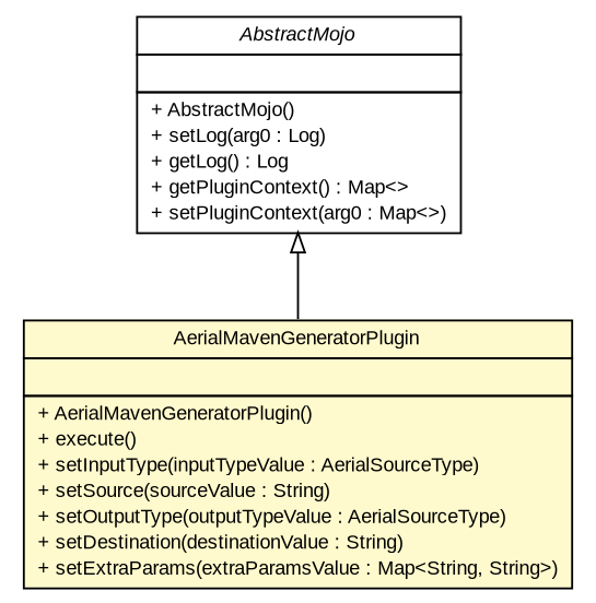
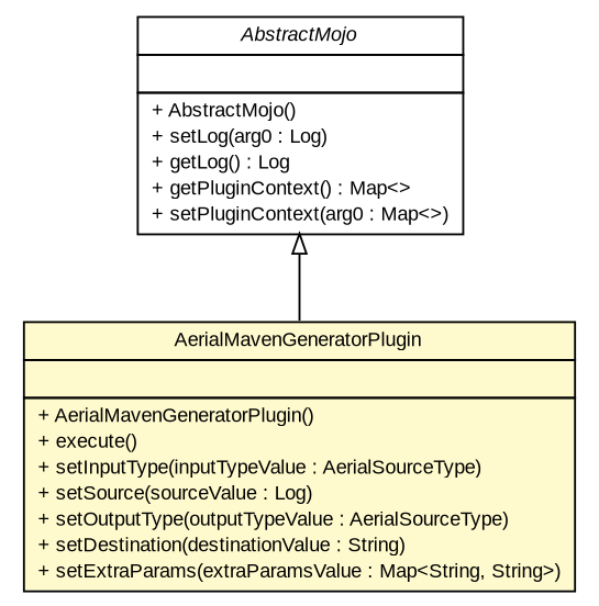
  digraph {
    nodesep=0.25
    ranksep=0.5
    node [fontcolor=black fontname=arial fontsize=10.0 shape=plaintext]
-   n1 [label=<<table title="com.github.mkolisnyk.aerial.core.AerialMavenGeneratorPlugin" border="0" cellborder="1" cellspacing="0" cellpadding="2" port="p" bgcolor="lemonChiffon" href="./AerialMavenGeneratorPlugin.html"> 		<tr><td><table border="0" cellspacing="0" cellpadding="1"> <tr><td align="center" balign="center"> AerialMavenGeneratorPlugin </td></tr> 		</table></td></tr> 		<tr><td><table border="0" cellspacing="0" cellpadding="1"> <tr><td align="left" balign="left">  </td></tr> 		</table></td></tr> 		<tr><td><table border="0" cellspacing="0" cellpadding="1"> <tr><td align="left" balign="left"> + AerialMavenGeneratorPlugin() </td></tr> <tr><td align="left" balign="left"> + execute() </td></tr> <tr><td align="left" balign="left"> + setInputType(inputTypeValue : AerialSourceType) </td></tr> <tr><td align="left" balign="left"> + setSource(sourceValue : String) </td></tr> <tr><td align="left" balign="left"> + setOutputType(outputTypeValue : AerialSourceType) </td></tr> <tr><td align="left" balign="left"> + setDestination(destinationValue : String) </td></tr> <tr><td align="left" balign="left"> + setExtraParams(extraParamsValue : Map&lt;String, String&gt;) </td></tr> 		</table></td></tr> 		</table>>]
+   n1 [label=<<table title="com.github.mkolisnyk.aerial.core.AerialMavenGeneratorPlugin" border="0" cellborder="1" cellspacing="0" cellpadding="2" port="p" bgcolor="lemonChiffon" href="./AerialMavenGeneratorPlugin.html"> 		<tr><td><table border="0" cellspacing="0" cellpadding="1"> <tr><td align="center" balign="center"> AerialMavenGeneratorPlugin </td></tr> 		</table></td></tr> 		<tr><td><table border="0" cellspacing="0" cellpadding="1"> <tr><td align="left" balign="left">  </td></tr> 		</table></td></tr> 		<tr><td><table border="0" cellspacing="0" cellpadding="1"> <tr><td align="left" balign="left"> + AerialMavenGeneratorPlugin() </td></tr> <tr><td align="left" balign="left"> + execute() </td></tr> <tr><td align="left" balign="left"> + setInputType(inputTypeValue : AerialSourceType) </td></tr> <tr><td align="left" balign="left"> + setSource(sourceValue : Log) </td></tr> <tr><td align="left" balign="left"> + setOutputType(outputTypeValue : AerialSourceType) </td></tr> <tr><td align="left" balign="left"> + setDestination(destinationValue : String) </td></tr> <tr><td align="left" balign="left"> + setExtraParams(extraParamsValue : Map&lt;String, String&gt;) </td></tr> 		</table></td></tr> 		</table>>]
    n2 [label=<<table title="org.apache.maven.plugin.AbstractMojo" border="0" cellborder="1" cellspacing="0" cellpadding="2" port="p" href="http://java.sun.com/j2se/1.4.2/docs/api/org/apache/maven/plugin/AbstractMojo.html"> 		<tr><td><table border="0" cellspacing="0" cellpadding="1"> <tr><td align="center" balign="center"><font face="arial italic"> AbstractMojo </font></td></tr> 		</table></td></tr> 		<tr><td><table border="0" cellspacing="0" cellpadding="1"> <tr><td align="left" balign="left">  </td></tr> 		</table></td></tr> 		<tr><td><table border="0" cellspacing="0" cellpadding="1"> <tr><td align="left" balign="left"> + AbstractMojo() </td></tr> <tr><td align="left" balign="left"> + setLog(arg0 : Log) </td></tr> <tr><td align="left" balign="left"> + getLog() : Log </td></tr> <tr><td align="left" balign="left"> + getPluginContext() : Map&lt;&gt; </td></tr> <tr><td align="left" balign="left"> + setPluginContext(arg0 : Map&lt;&gt;) </td></tr> 		</table></td></tr> 		</table>>]
    n2 -> n1 [arrowtail=empty dir=back fontname=arial fontsize=10 headport=p labelfontname=arial labelfontsize=10 tailport=p]
  }
